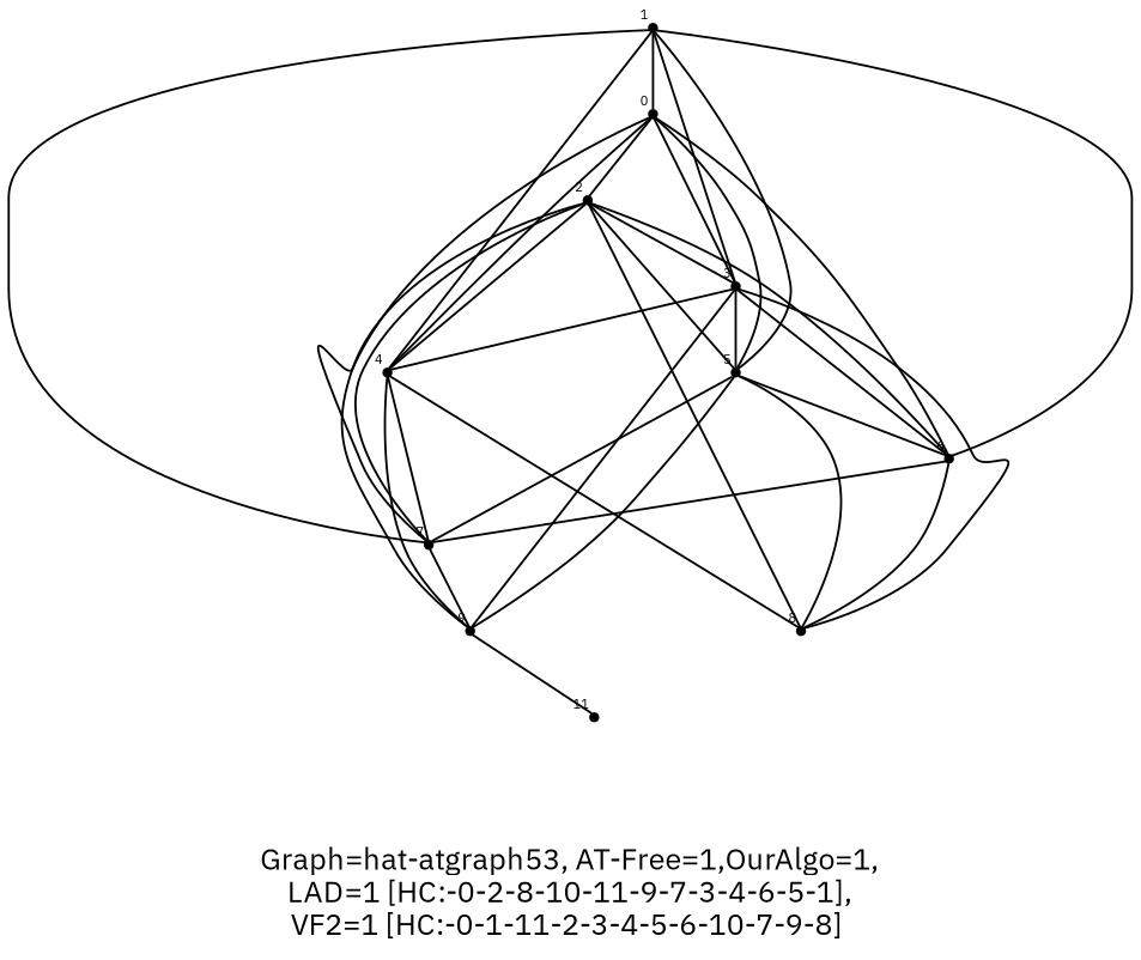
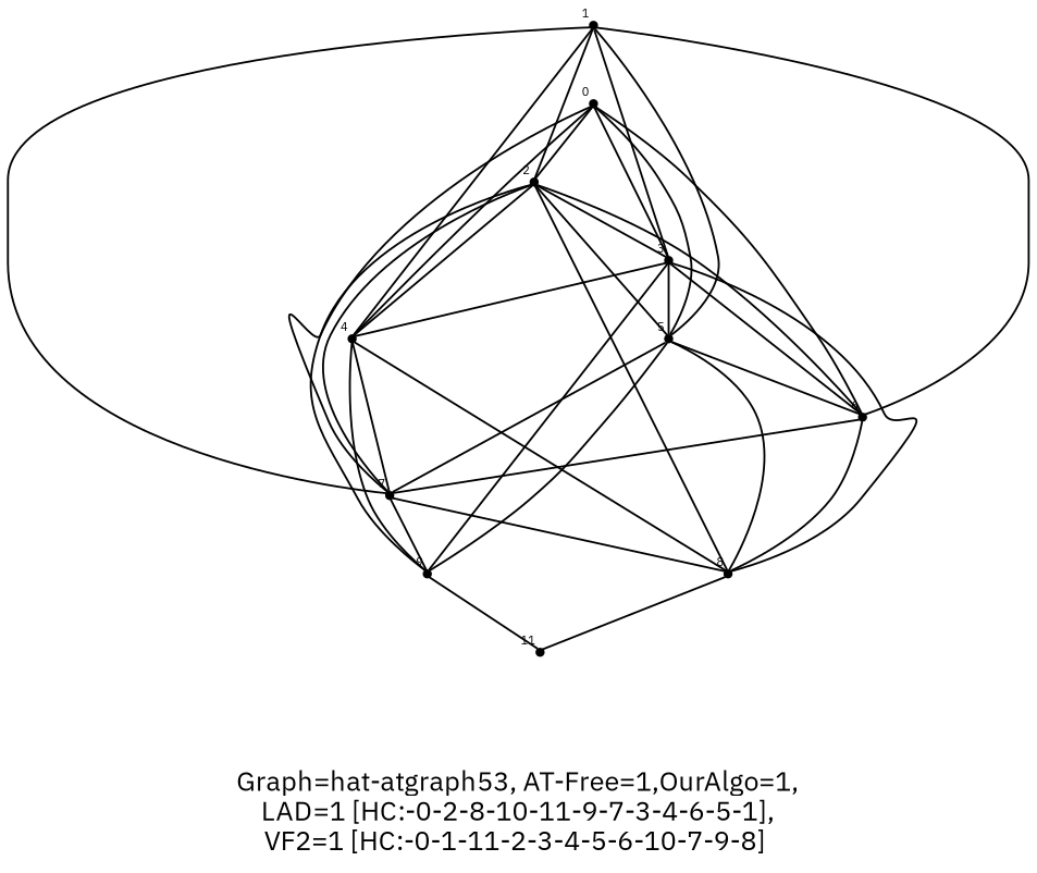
  graph {
    fontname="IBM Plex Sans"
    label="Graph=hat-atgraph53, AT-Free=1,OurAlgo=1,\nLAD=1 [HC:-0-2-8-10-11-9-7-3-4-6-5-1],\nVF2=1 [HC:-0-1-11-2-3-4-5-6-10-7-9-8] "
    labelloc=bottom
    node [fontname="IBM Plex Sans" fontsize=6 shape=point]
    edge [fontname="IBM Plex Sans"]
    0 [xlabel=11]
    1 [xlabel=9]
    2 [xlabel=8]
    3 [xlabel=7]
    4 [xlabel=6]
    5 [xlabel=5]
    6 [xlabel=4]
    7 [xlabel=3]
    8 [xlabel=2]
    9 [xlabel=1]
    10 [xlabel=0]
    1 -- 0
+   2 -- 0
    3 -- 1
+   3 -- 2
    4 -- 2
    4 -- 3
    5 -- 1
    5 -- 2
    5 -- 3
    5 -- 4
    6 -- 1
    6 -- 2
    6 -- 3
    7 -- 1
    7 -- 2
    7 -- 4
    7 -- 5
    7 -- 6
    8 -- 1
    8 -- 2
    8 -- 3
    8 -- 4
    8 -- 5
    8 -- 6
    8 -- 7
    9 -- 3
    9 -- 4
    9 -- 5
    9 -- 6
    9 -- 7
-   9 -- 10
+   9 -- 8
    10 -- 3
    10 -- 4
    10 -- 5
    10 -- 6
    10 -- 7
    10 -- 8
  }
